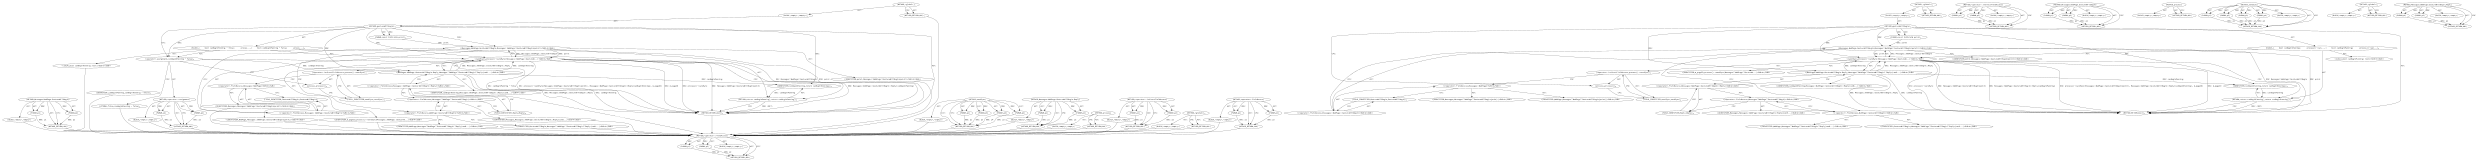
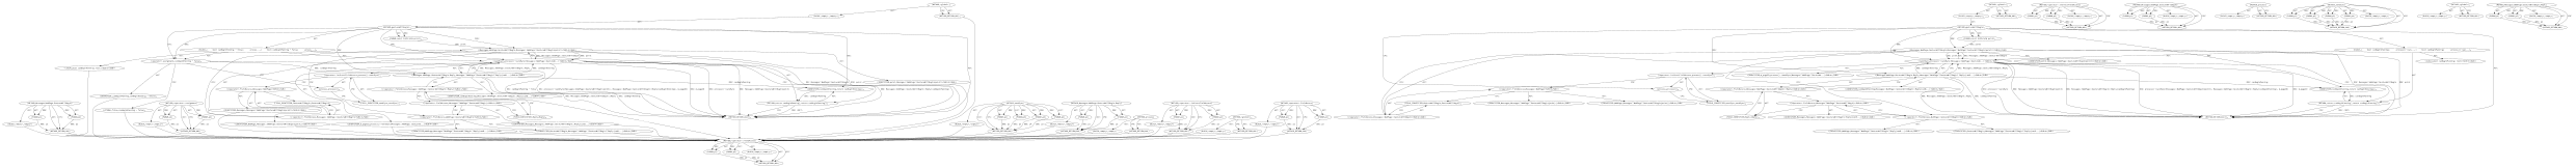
  digraph {
    fontname="Source Code Pro"
    node [fontname="Source Code Pro"]
    edge [fontname="Source Code Pro"]
    n1 [label=<(METHOD,&lt;operator&gt;.fieldAccess)>]
    n2 [label=<(PARAM,p1)>]
    n3 [label=<(PARAM,p2)>]
    n4 [label=<(BLOCK,&lt;empty&gt;,&lt;empty&gt;)>]
    n5 [label=<(METHOD_RETURN,ANY)>]
    n6 [label=<(METHOD,&lt;global&gt;)<SUB>1</SUB>>]
    n7 [label=<(BLOCK,&lt;empty&gt;,&lt;empty&gt;)<SUB>1</SUB>>]
    n8 [label=<(METHOD_RETURN,ANY)<SUB>1</SUB>>]
    n9 [label=<(METHOD,gestureWillBegin)<SUB>1</SUB>>]
    n10 [label=<(PARAM,const IntPoint&amp; point)<SUB>1</SUB>>]
    n11 [label=<(BLOCK,{     bool canBeginPanning;      process()-&gt;sen...,{     bool canBeginPanning;      process()-&gt;sen...)<SUB>2</SUB>>]
    n12 [label="<(sendSync,process()-&gt;sendSync(Messages::WebPage::GestureW...)<SUB>4</SUB>>"]
    n13 [label=<(process,process())<SUB>4</SUB>>]
    n14 [label="<(Messages.WebPage.GestureWillBegin,Messages::WebPage::GestureWillBegin(point))<SUB>4</SUB>>"]
    n15 [label="<(Messages.WebPage.GestureWillBegin.Reply,Messages::WebPage::GestureWillBegin::Reply(canB...)<SUB>4</SUB>>"]
    n16 [label=<(IDENTIFIER,canBeginPanning,return canBeginPanning;)<SUB>5</SUB>>]
    n17 [label=<(METHOD_RETURN,bool)<SUB>1</SUB>>]
    n18 [label="<(LOCAL,bool canBeginPanning: bool)<SUB>3</SUB>>"]
    n19 [label=<(RETURN,return canBeginPanning;,return canBeginPanning;)<SUB>5</SUB>>]
    n20 [label=<(&lt;operator&gt;.indirectFieldAccess,process()-&gt;sendSync)<SUB>4</SUB>>]
    n21 [label="<(IDENTIFIER,m_pageID,process()-&gt;sendSync(Messages::WebPage::GestureW...)<SUB>4</SUB>>"]
    n22 [label=<(FIELD_IDENTIFIER,sendSync,sendSync)<SUB>4</SUB>>]
    n23 [label="<(&lt;operator&gt;.fieldAccess,Messages::WebPage::GestureWillBegin)<SUB>4</SUB>>"]
    n24 [label="<(IDENTIFIER,point,Messages::WebPage::GestureWillBegin(point))<SUB>4</SUB>>"]
    n25 [label="<(&lt;operator&gt;.fieldAccess,WebPage::GestureWillBegin)<SUB>4</SUB>>"]
    n26 [label="<(&lt;operator&gt;.fieldAccess,Messages::WebPage::GestureWillBegin::Reply)<SUB>4</SUB>>"]
    n27 [label="<(IDENTIFIER,canBeginPanning,Messages::WebPage::GestureWillBegin::Reply(canB...)<SUB>4</SUB>>"]
    n28 [label="<(&lt;operator&gt;.fieldAccess,Messages::WebPage)<SUB>4</SUB>>"]
    n29 [label=<(FIELD_IDENTIFIER,GestureWillBegin,GestureWillBegin)<SUB>4</SUB>>]
    n30 [label="<(IDENTIFIER,Messages,Messages::WebPage::GestureWillBegin(point))<SUB>4</SUB>>"]
    n31 [label="<(IDENTIFIER,WebPage,Messages::WebPage::GestureWillBegin(point))<SUB>4</SUB>>"]
    n32 [label="<(&lt;operator&gt;.fieldAccess,Messages::WebPage::GestureWillBegin)<SUB>4</SUB>>"]
    n33 [label="<(IDENTIFIER,WebPage,Messages::WebPage::GestureWillBegin::Reply(canB...)<SUB>4</SUB>>"]
    n34 [label="<(IDENTIFIER,GestureWillBegin,Messages::WebPage::GestureWillBegin::Reply(canB...)<SUB>4</SUB>>"]
    n35 [label=<(FIELD_IDENTIFIER,Reply,Reply)<SUB>4</SUB>>]
    n36 [label="<(IDENTIFIER,Messages,Messages::WebPage::GestureWillBegin::Reply(canB...)<SUB>4</SUB>>"]
    n37 [label=<(METHOD,&lt;operator&gt;.indirectFieldAccess)>]
    n38 [label=<(PARAM,p1)>]
    n39 [label=<(PARAM,p2)>]
    n40 [label=<(BLOCK,&lt;empty&gt;,&lt;empty&gt;)>]
    n41 [label=<(METHOD_RETURN,ANY)>]
    n42 [label=<(METHOD,Messages.WebPage.GestureWillBegin)>]
    n43 [label=<(PARAM,p1)>]
    n44 [label=<(PARAM,p2)>]
    n45 [label=<(BLOCK,&lt;empty&gt;,&lt;empty&gt;)>]
    n46 [label=<(METHOD_RETURN,ANY)>]
    n47 [label=<(METHOD,process)>]
    n48 [label=<(BLOCK,&lt;empty&gt;,&lt;empty&gt;)>]
    n49 [label=<(METHOD_RETURN,ANY)>]
    n50 [label=<(METHOD,sendSync)>]
    n51 [label=<(PARAM,p1)>]
    n52 [label=<(PARAM,p2)>]
    n53 [label=<(PARAM,p3)>]
    n54 [label=<(PARAM,p4)>]
    n55 [label=<(BLOCK,&lt;empty&gt;,&lt;empty&gt;)>]
    n56 [label=<(METHOD_RETURN,ANY)>]
    n57 [label=<(METHOD,&lt;global&gt;)<SUB>1</SUB>>]
    n58 [label=<(BLOCK,&lt;empty&gt;,&lt;empty&gt;)>]
    n59 [label=<(METHOD_RETURN,ANY)>]
    n60 [label=<(METHOD,Messages.WebPage.GestureWillBegin.Reply)>]
    n61 [label=<(PARAM,p1)>]
    n62 [label=<(PARAM,p2)>]
    n63 [label=<(BLOCK,&lt;empty&gt;,&lt;empty&gt;)>]
    n64 [label=<(METHOD_RETURN,ANY)>]
    n65 [label=<(METHOD,Messages.WebPage.GestureWillBegin)>]
    n66 [label=<(PARAM,p1)>]
    n67 [label=<(PARAM,p2)>]
    n68 [label=<(BLOCK,&lt;empty&gt;,&lt;empty&gt;)>]
    n69 [label=<(METHOD_RETURN,ANY)>]
    n70 [label=<(METHOD,&lt;global&gt;)<SUB>1</SUB>>]
    n71 [label=<(BLOCK,&lt;empty&gt;,&lt;empty&gt;)<SUB>1</SUB>>]
    n72 [label=<(METHOD_RETURN,ANY)<SUB>1</SUB>>]
    n73 [label=<(METHOD,gestureWillBegin)<SUB>1</SUB>>]
    n74 [label=<(PARAM,const IntPoint&amp; point)<SUB>1</SUB>>]
    n75 [label=<(BLOCK,{     bool canBeginPanning = false;      proces...,{     bool canBeginPanning = false;      proces...)<SUB>2</SUB>>]
    n76 [label=<(&lt;operator&gt;.assignment,canBeginPanning = false)<SUB>3</SUB>>]
    n77 [label="<(sendSync,process()-&gt;sendSync(Messages::WebPage::GestureW...)<SUB>4</SUB>>"]
    n78 [label="<(Messages.WebPage.GestureWillBegin,Messages::WebPage::GestureWillBegin(point))<SUB>4</SUB>>"]
    n79 [label="<(Messages.WebPage.GestureWillBegin.Reply,Messages::WebPage::GestureWillBegin::Reply(canB...)<SUB>4</SUB>>"]
    n80 [label=<(IDENTIFIER,canBeginPanning,return canBeginPanning;)<SUB>5</SUB>>]
    n81 [label=<(METHOD_RETURN,bool)<SUB>1</SUB>>]
    n82 [label="<(LOCAL,bool canBeginPanning: bool)<SUB>3</SUB>>"]
    n83 [label=<(RETURN,return canBeginPanning;,return canBeginPanning;)<SUB>5</SUB>>]
    n84 [label=<(IDENTIFIER,canBeginPanning,canBeginPanning = false)<SUB>3</SUB>>]
    n85 [label=<(LITERAL,false,canBeginPanning = false)<SUB>3</SUB>>]
    n86 [label=<(process,process())<SUB>4</SUB>>]
    n87 [label=<(&lt;operator&gt;.indirectFieldAccess,process()-&gt;sendSync)<SUB>4</SUB>>]
    n88 [label="<(IDENTIFIER,m_pageID,process()-&gt;sendSync(Messages::WebPage::GestureW...)<SUB>4</SUB>>"]
    n89 [label="<(&lt;operator&gt;.fieldAccess,Messages::WebPage::GestureWillBegin)<SUB>4</SUB>>"]
    n90 [label="<(IDENTIFIER,point,Messages::WebPage::GestureWillBegin(point))<SUB>4</SUB>>"]
    n91 [label="<(&lt;operator&gt;.fieldAccess,WebPage::GestureWillBegin)<SUB>4</SUB>>"]
    n92 [label="<(&lt;operator&gt;.fieldAccess,Messages::WebPage::GestureWillBegin::Reply)<SUB>4</SUB>>"]
    n93 [label="<(IDENTIFIER,canBeginPanning,Messages::WebPage::GestureWillBegin::Reply(canB...)<SUB>4</SUB>>"]
    n94 [label=<(FIELD_IDENTIFIER,sendSync,sendSync)<SUB>4</SUB>>]
    n95 [label="<(&lt;operator&gt;.fieldAccess,Messages::WebPage)<SUB>4</SUB>>"]
    n96 [label=<(FIELD_IDENTIFIER,GestureWillBegin,GestureWillBegin)<SUB>4</SUB>>]
    n97 [label="<(IDENTIFIER,Messages,Messages::WebPage::GestureWillBegin(point))<SUB>4</SUB>>"]
    n98 [label="<(IDENTIFIER,WebPage,Messages::WebPage::GestureWillBegin(point))<SUB>4</SUB>>"]
    n99 [label="<(&lt;operator&gt;.fieldAccess,Messages::WebPage::GestureWillBegin)<SUB>4</SUB>>"]
    n100 [label="<(IDENTIFIER,WebPage,Messages::WebPage::GestureWillBegin::Reply(canB...)<SUB>4</SUB>>"]
    n101 [label="<(IDENTIFIER,GestureWillBegin,Messages::WebPage::GestureWillBegin::Reply(canB...)<SUB>4</SUB>>"]
    n102 [label=<(FIELD_IDENTIFIER,Reply,Reply)<SUB>4</SUB>>]
    n103 [label="<(IDENTIFIER,Messages,Messages::WebPage::GestureWillBegin::Reply(canB...)<SUB>4</SUB>>"]
    n104 [label=<(METHOD,sendSync)>]
    n105 [label=<(PARAM,p1)>]
    n106 [label=<(PARAM,p2)>]
    n107 [label=<(PARAM,p3)>]
    n108 [label=<(PARAM,p4)>]
    n109 [label=<(BLOCK,&lt;empty&gt;,&lt;empty&gt;)>]
    n110 [label=<(METHOD_RETURN,ANY)>]
    n111 [label=<(METHOD,Messages.WebPage.GestureWillBegin.Reply)>]
    n112 [label=<(PARAM,p1)>]
    n113 [label=<(PARAM,p2)>]
    n114 [label=<(BLOCK,&lt;empty&gt;,&lt;empty&gt;)>]
    n115 [label=<(METHOD_RETURN,ANY)>]
    n116 [label=<(METHOD,process)>]
    n117 [label=<(BLOCK,&lt;empty&gt;,&lt;empty&gt;)>]
    n118 [label=<(METHOD_RETURN,ANY)>]
    n119 [label=<(METHOD,&lt;operator&gt;.indirectFieldAccess)>]
    n120 [label=<(PARAM,p1)>]
    n121 [label=<(PARAM,p2)>]
    n122 [label=<(BLOCK,&lt;empty&gt;,&lt;empty&gt;)>]
    n123 [label=<(METHOD_RETURN,ANY)>]
    n124 [label=<(METHOD,&lt;operator&gt;.assignment)>]
    n125 [label=<(PARAM,p1)>]
    n126 [label=<(PARAM,p2)>]
    n127 [label=<(BLOCK,&lt;empty&gt;,&lt;empty&gt;)>]
    n128 [label=<(METHOD_RETURN,ANY)>]
    n129 [label=<(METHOD,&lt;global&gt;)<SUB>1</SUB>>]
    n130 [label=<(BLOCK,&lt;empty&gt;,&lt;empty&gt;)>]
    n131 [label=<(METHOD_RETURN,ANY)>]
    n132 [label=<(METHOD,&lt;operator&gt;.fieldAccess)>]
    n133 [label=<(PARAM,p1)>]
    n134 [label=<(PARAM,p2)>]
    n135 [label=<(BLOCK,&lt;empty&gt;,&lt;empty&gt;)>]
    n136 [label=<(METHOD_RETURN,ANY)>]
    n1 -> n2 [label="AST: "]
    n1 -> n2 [label="DDG: "]
    n1 -> n3 [label="AST: "]
    n1 -> n3 [label="DDG: "]
    n1 -> n4 [label="AST: "]
    n1 -> n5 [label="AST: "]
    n1 -> n5 [label="CFG: "]
    n2 -> n5 [label="DDG: p1"]
    n3 -> n5 [label="DDG: p2"]
    n6 -> n7 [label="AST: "]
    n6 -> n8 [label="AST: "]
    n6 -> n8 [label="CFG: "]
    n7 -> n9 [label="AST: "]
    n9 -> n10 [label="AST: "]
    n9 -> n10 [label="DDG: "]
    n9 -> n11 [label="AST: "]
    n9 -> n12 [label="DDG: "]
    n9 -> n13 [label="CFG: "]
    n9 -> n14 [label="DDG: "]
    n9 -> n15 [label="DDG: "]
    n9 -> n16 [label="DDG: "]
    n9 -> n17 [label="AST: "]
    n10 -> n14 [label="DDG: point"]
    n11 -> n12 [label="AST: "]
    n11 -> n18 [label="AST: "]
    n11 -> n19 [label="AST: "]
    n12 -> n14 [label="AST: "]
    n12 -> n15 [label="AST: "]
    n12 -> n17 [label="DDG: process()-&gt;sendSync"]
    n12 -> n17 [label="DDG: Messages::WebPage::GestureWillBegin(point)"]
    n12 -> n17 [label="DDG: Messages::WebPage::GestureWillBegin::Reply(canBeginPanning)"]
    n12 -> n17 [label="DDG: process()-&gt;sendSync(Messages::WebPage::GestureWillBegin(point), Messages::WebPage::GestureWillBegin::Reply(canBeginPanning), m_pageID)"]
    n12 -> n17 [label="DDG: m_pageID"]
    n12 -> n19 [label="CFG: "]
    n12 -> n20 [label="AST: "]
    n12 -> n21 [label="AST: "]
    n13 -> n22 [label="CFG: "]
    n14 -> n12 [label="DDG: Messages::WebPage::GestureWillBegin"]
    n14 -> n12 [label="DDG: point"]
    n14 -> n17 [label="DDG: Messages::WebPage::GestureWillBegin"]
    n14 -> n17 [label="DDG: point"]
    n14 -> n23 [label="AST: "]
    n14 -> n24 [label="AST: "]
    n14 -> n25 [label="CFG: "]
    n15 -> n12 [label="CFG: "]
    n15 -> n12 [label="DDG: Messages::WebPage::GestureWillBegin::Reply"]
    n15 -> n12 [label="DDG: canBeginPanning"]
    n15 -> n16 [label="DDG: canBeginPanning"]
    n15 -> n17 [label="DDG: Messages::WebPage::GestureWillBegin::Reply"]
    n15 -> n17 [label="DDG: canBeginPanning"]
    n15 -> n26 [label="AST: "]
    n15 -> n27 [label="AST: "]
    n16 -> n19 [label="DDG: canBeginPanning"]
    n19 -> n16 [label="AST: "]
    n19 -> n17 [label="CFG: "]
    n19 -> n17 [label="DDG: &lt;RET&gt;"]
    n20 -> n13 [label="AST: "]
    n20 -> n22 [label="AST: "]
    n20 -> n28 [label="CFG: "]
    n22 -> n20 [label="CFG: "]
    n23 -> n14 [label="CFG: "]
    n23 -> n28 [label="AST: "]
    n23 -> n29 [label="AST: "]
    n25 -> n32 [label="CFG: "]
    n25 -> n33 [label="AST: "]
    n25 -> n34 [label="AST: "]
    n26 -> n15 [label="CFG: "]
    n26 -> n32 [label="AST: "]
    n26 -> n35 [label="AST: "]
    n28 -> n29 [label="CFG: "]
    n28 -> n30 [label="AST: "]
    n28 -> n31 [label="AST: "]
    n29 -> n23 [label="CFG: "]
    n32 -> n25 [label="AST: "]
    n32 -> n35 [label="CFG: "]
    n32 -> n36 [label="AST: "]
    n35 -> n26 [label="CFG: "]
    n37 -> n38 [label="AST: "]
    n37 -> n38 [label="DDG: "]
    n37 -> n39 [label="AST: "]
    n37 -> n39 [label="DDG: "]
    n37 -> n40 [label="AST: "]
    n37 -> n41 [label="AST: "]
    n37 -> n41 [label="CFG: "]
    n38 -> n41 [label="DDG: p1"]
    n39 -> n41 [label="DDG: p2"]
    n42 -> n43 [label="AST: "]
    n42 -> n43 [label="DDG: "]
    n42 -> n44 [label="AST: "]
    n42 -> n44 [label="DDG: "]
    n42 -> n45 [label="AST: "]
    n42 -> n46 [label="AST: "]
    n42 -> n46 [label="CFG: "]
    n43 -> n46 [label="DDG: p1"]
    n44 -> n46 [label="DDG: p2"]
    n47 -> n48 [label="AST: "]
    n47 -> n49 [label="AST: "]
    n47 -> n49 [label="CFG: "]
    n50 -> n51 [label="AST: "]
    n50 -> n51 [label="DDG: "]
    n50 -> n52 [label="AST: "]
    n50 -> n52 [label="DDG: "]
    n50 -> n53 [label="AST: "]
    n50 -> n53 [label="DDG: "]
    n50 -> n54 [label="AST: "]
    n50 -> n54 [label="DDG: "]
    n50 -> n55 [label="AST: "]
    n50 -> n56 [label="AST: "]
    n50 -> n56 [label="CFG: "]
    n51 -> n56 [label="DDG: p1"]
    n52 -> n56 [label="DDG: p2"]
    n53 -> n56 [label="DDG: p3"]
    n54 -> n56 [label="DDG: p4"]
    n57 -> n58 [label="AST: "]
    n57 -> n59 [label="AST: "]
    n57 -> n59 [label="CFG: "]
    n60 -> n61 [label="AST: "]
    n60 -> n61 [label="DDG: "]
    n60 -> n62 [label="AST: "]
    n60 -> n62 [label="DDG: "]
    n60 -> n63 [label="AST: "]
    n60 -> n64 [label="AST: "]
    n60 -> n64 [label="CFG: "]
    n61 -> n64 [label="DDG: p1"]
    n62 -> n64 [label="DDG: p2"]
    n65 -> n66 [label="AST: "]
    n65 -> n66 [label="DDG: "]
    n65 -> n67 [label="AST: "]
    n65 -> n67 [label="DDG: "]
    n65 -> n68 [label="AST: "]
    n65 -> n69 [label="AST: "]
    n65 -> n69 [label="CFG: "]
    n66 -> n69 [label="DDG: p1"]
    n67 -> n69 [label="DDG: p2"]
    n68 -> n1
    n69 -> n1
    n70 -> n71 [label="AST: "]
    n70 -> n72 [label="AST: "]
    n70 -> n72 [label="CFG: "]
    n71 -> n73 [label="AST: "]
    n72 -> n1
    n73 -> n74 [label="AST: "]
    n73 -> n74 [label="DDG: "]
    n73 -> n75 [label="AST: "]
    n73 -> n76 [label="CFG: "]
    n73 -> n76 [label="DDG: "]
    n73 -> n77 [label="DDG: "]
    n73 -> n78 [label="DDG: "]
    n73 -> n79 [label="DDG: "]
    n73 -> n80 [label="DDG: "]
    n73 -> n81 [label="AST: "]
    n74 -> n78 [label="DDG: point"]
    n75 -> n76 [label="AST: "]
    n75 -> n77 [label="AST: "]
    n75 -> n82 [label="AST: "]
    n75 -> n83 [label="AST: "]
    n76 -> n79 [label="DDG: canBeginPanning"]
    n76 -> n81 [label="DDG: canBeginPanning = false"]
-   n76 -> n124 [label="AST: "]
+   n76 -> n84 [label="AST: "]
    n76 -> n85 [label="CFG: "]
    n76 -> n86 [label="CFG: "]
    n77 -> n78 [label="AST: "]
    n77 -> n79 [label="AST: "]
    n77 -> n81 [label="DDG: process()-&gt;sendSync"]
    n77 -> n81 [label="DDG: Messages::WebPage::GestureWillBegin(point)"]
    n77 -> n81 [label="DDG: Messages::WebPage::GestureWillBegin::Reply(canBeginPanning)"]
    n77 -> n81 [label="DDG: process()-&gt;sendSync(Messages::WebPage::GestureWillBegin(point), Messages::WebPage::GestureWillBegin::Reply(canBeginPanning), m_pageID)"]
    n77 -> n81 [label="DDG: m_pageID"]
    n77 -> n83 [label="CFG: "]
    n77 -> n87 [label="AST: "]
    n77 -> n88 [label="AST: "]
    n78 -> n77 [label="DDG: Messages::WebPage::GestureWillBegin"]
    n78 -> n77 [label="DDG: point"]
    n78 -> n81 [label="DDG: Messages::WebPage::GestureWillBegin"]
    n78 -> n81 [label="DDG: point"]
    n78 -> n89 [label="AST: "]
    n78 -> n90 [label="AST: "]
    n78 -> n91 [label="CFG: "]
    n79 -> n77 [label="CFG: "]
    n79 -> n77 [label="DDG: Messages::WebPage::GestureWillBegin::Reply"]
    n79 -> n77 [label="DDG: canBeginPanning"]
    n79 -> n80 [label="DDG: canBeginPanning"]
    n79 -> n81 [label="DDG: Messages::WebPage::GestureWillBegin::Reply"]
    n79 -> n81 [label="DDG: canBeginPanning"]
    n79 -> n92 [label="AST: "]
    n79 -> n93 [label="AST: "]
    n80 -> n83 [label="DDG: canBeginPanning"]
    n81 -> n1
    n82 -> n1
    n83 -> n80 [label="AST: "]
    n83 -> n81 [label="CFG: "]
    n83 -> n81 [label="DDG: &lt;RET&gt;"]
    n84 -> n1
    n85 -> n1
    n86 -> n94 [label="CFG: "]
    n87 -> n86 [label="AST: "]
    n87 -> n94 [label="AST: "]
    n87 -> n95 [label="CFG: "]
    n88 -> n1
    n89 -> n78 [label="CFG: "]
    n89 -> n95 [label="AST: "]
    n89 -> n96 [label="AST: "]
    n90 -> n1
    n91 -> n99 [label="CFG: "]
    n91 -> n100 [label="AST: "]
    n91 -> n101 [label="AST: "]
    n92 -> n79 [label="CFG: "]
    n92 -> n99 [label="AST: "]
    n92 -> n102 [label="AST: "]
    n93 -> n1
    n94 -> n87 [label="CFG: "]
    n95 -> n96 [label="CFG: "]
    n95 -> n97 [label="AST: "]
    n95 -> n98 [label="AST: "]
    n96 -> n89 [label="CFG: "]
    n97 -> n1
    n98 -> n1
    n99 -> n91 [label="AST: "]
    n99 -> n102 [label="CFG: "]
    n99 -> n103 [label="AST: "]
    n100 -> n1
    n101 -> n1
    n102 -> n92 [label="CFG: "]
    n103 -> n1
    n104 -> n105 [label="AST: "]
    n104 -> n105 [label="DDG: "]
    n104 -> n106 [label="AST: "]
    n104 -> n106 [label="DDG: "]
    n104 -> n107 [label="AST: "]
    n104 -> n107 [label="DDG: "]
    n104 -> n108 [label="AST: "]
    n104 -> n108 [label="DDG: "]
    n104 -> n109 [label="AST: "]
    n104 -> n110 [label="AST: "]
    n104 -> n110 [label="CFG: "]
    n105 -> n110 [label="DDG: p1"]
    n106 -> n110 [label="DDG: p2"]
    n107 -> n110 [label="DDG: p3"]
    n108 -> n110 [label="DDG: p4"]
    n109 -> n1
    n110 -> n1
    n111 -> n112 [label="AST: "]
    n111 -> n112 [label="DDG: "]
    n111 -> n113 [label="AST: "]
    n111 -> n113 [label="DDG: "]
    n111 -> n114 [label="AST: "]
    n111 -> n115 [label="AST: "]
    n111 -> n115 [label="CFG: "]
    n112 -> n115 [label="DDG: p1"]
    n113 -> n115 [label="DDG: p2"]
    n114 -> n1
    n115 -> n1
    n116 -> n117 [label="AST: "]
    n116 -> n118 [label="AST: "]
    n116 -> n118 [label="CFG: "]
    n117 -> n1
    n118 -> n1
    n119 -> n120 [label="AST: "]
    n119 -> n120 [label="DDG: "]
    n119 -> n121 [label="AST: "]
    n119 -> n121 [label="DDG: "]
    n119 -> n122 [label="AST: "]
    n119 -> n123 [label="AST: "]
    n119 -> n123 [label="CFG: "]
    n120 -> n123 [label="DDG: p1"]
    n121 -> n123 [label="DDG: p2"]
    n122 -> n1
    n123 -> n1
    n124 -> n125 [label="AST: "]
    n124 -> n125 [label="DDG: "]
    n124 -> n126 [label="AST: "]
    n124 -> n126 [label="DDG: "]
    n124 -> n127 [label="AST: "]
    n124 -> n128 [label="AST: "]
    n124 -> n128 [label="CFG: "]
    n125 -> n128 [label="DDG: p1"]
    n126 -> n128 [label="DDG: p2"]
    n127 -> n1
    n128 -> n1
    n129 -> n130 [label="AST: "]
    n129 -> n131 [label="AST: "]
    n129 -> n131 [label="CFG: "]
    n130 -> n1
    n131 -> n1
    n132 -> n133 [label="AST: "]
    n132 -> n133 [label="DDG: "]
    n132 -> n134 [label="AST: "]
    n132 -> n134 [label="DDG: "]
    n132 -> n135 [label="AST: "]
    n132 -> n136 [label="AST: "]
    n132 -> n136 [label="CFG: "]
    n133 -> n136 [label="DDG: p1"]
    n134 -> n136 [label="DDG: p2"]
    n135 -> n1
    n136 -> n1
  }
